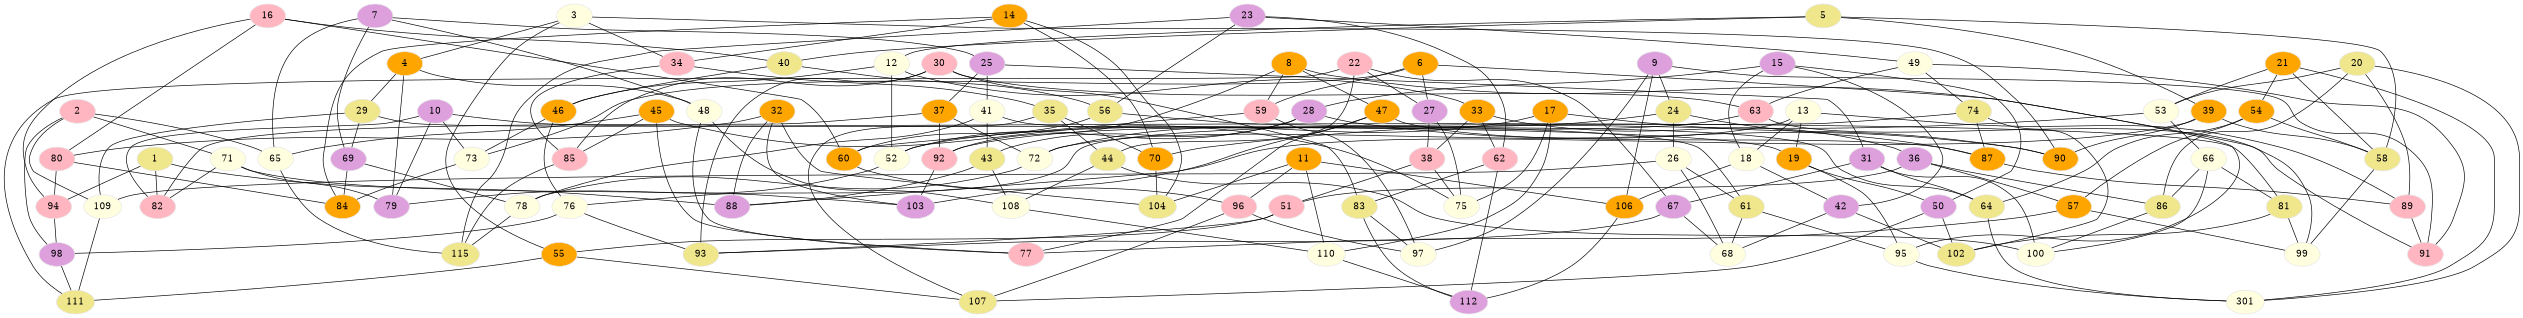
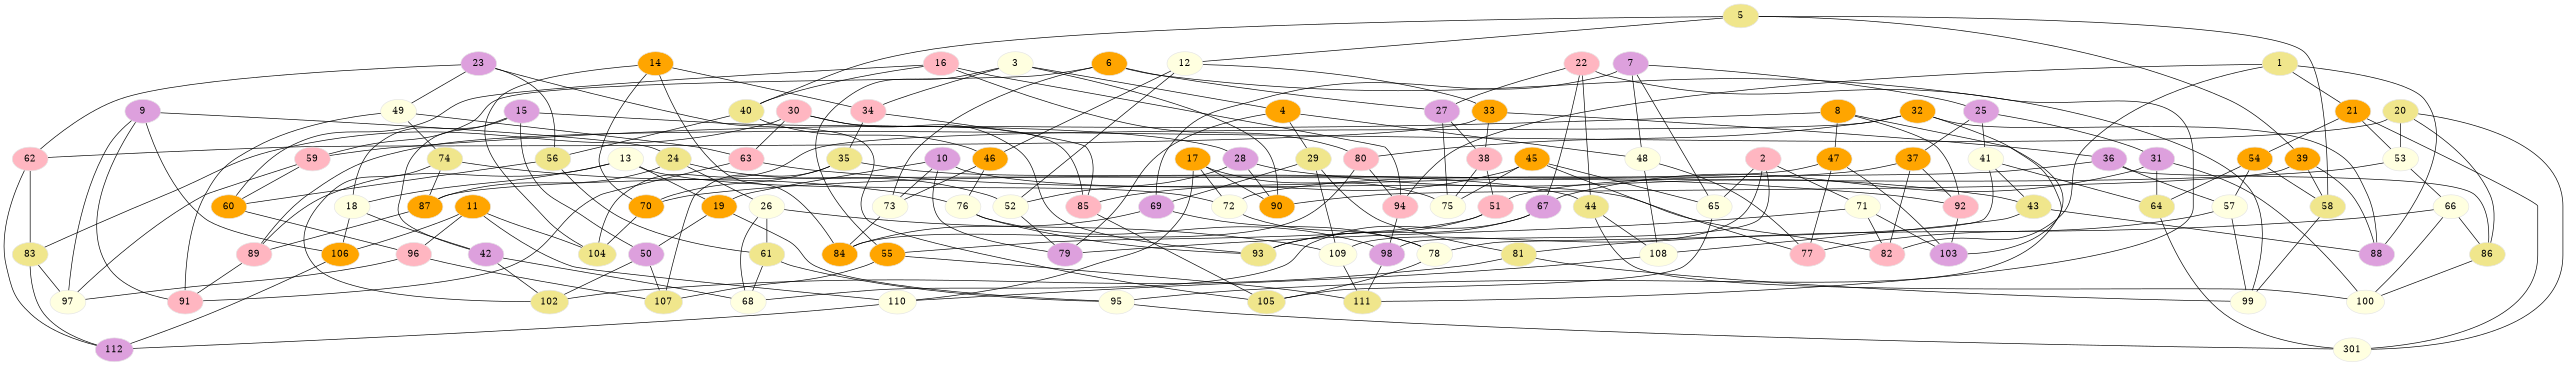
  graph {
    node [color=gray90 fillcolor=lightyellow style=filled]
    1 [fillcolor=khaki]
    21 [fillcolor=orange]
    82 [fillcolor=lightpink]
    88 [fillcolor=plum]
    94 [fillcolor=lightpink]
    53
    n7 [label=301]
    54 [fillcolor=orange]
    98 [fillcolor=plum]
    2 [fillcolor=lightpink]
    65
    71
    109
-   105 [fillcolor=khaki label=115]
+   105 [fillcolor=khaki]
    79 [fillcolor=plum]
    103 [fillcolor=plum]
    111 [fillcolor=khaki]
    4 [fillcolor=orange]
    3
    34 [fillcolor=lightpink]
    55 [fillcolor=orange]
    90 [fillcolor=orange]
    29 [fillcolor=khaki]
    48
    85 [fillcolor=lightpink]
    35 [fillcolor=khaki]
    107 [fillcolor=khaki]
    69 [fillcolor=plum]
    81 [fillcolor=khaki]
    108
    77 [fillcolor=lightpink]
    5 [fillcolor=khaki]
    12
    39 [fillcolor=orange]
    40 [fillcolor=khaki]
    58 [fillcolor=khaki]
    33 [fillcolor=orange]
    46 [fillcolor=orange]
    52
    56 [fillcolor=khaki]
    99
    6 [fillcolor=orange]
    27 [fillcolor=plum]
    59 [fillcolor=lightpink]
    73
    75
    38 [fillcolor=lightpink]
    97
    60 [fillcolor=orange]
    84 [fillcolor=orange]
    7 [fillcolor=plum]
    25 [fillcolor=plum]
    31 [fillcolor=plum]
    37 [fillcolor=orange]
    41
    78
    8 [fillcolor=orange]
    47 [fillcolor=orange]
    92 [fillcolor=lightpink]
    95
    87 [fillcolor=orange]
    9 [fillcolor=plum]
    24 [fillcolor=khaki]
    91 [fillcolor=lightpink]
    106 [fillcolor=orange]
    26
    112 [fillcolor=plum]
    10 [fillcolor=plum]
    19 [fillcolor=orange]
    50 [fillcolor=plum]
    11 [fillcolor=orange]
    96 [fillcolor=lightpink]
    104 [fillcolor=khaki]
    110
    62 [fillcolor=lightpink]
    36 [fillcolor=plum]
    76
    13
    18
    72
    89 [fillcolor=lightpink]
    42 [fillcolor=plum]
    14 [fillcolor=orange]
    70 [fillcolor=orange]
    15 [fillcolor=plum]
    28 [fillcolor=plum]
    43 [fillcolor=khaki]
    68
    102 [fillcolor=khaki]
    16 [fillcolor=lightpink]
    80 [fillcolor=lightpink]
    17 [fillcolor=orange]
    20 [fillcolor=khaki]
    86 [fillcolor=khaki]
    66
    100
    64 [fillcolor=khaki]
-   57 [fillcolor=orange]
+   57
    22 [fillcolor=lightpink]
    44 [fillcolor=khaki]
    67 [fillcolor=plum]
    93 [fillcolor=khaki]
    23 [fillcolor=plum]
    49
    63 [fillcolor=lightpink]
    74 [fillcolor=khaki]
    61 [fillcolor=khaki]
    83 [fillcolor=khaki]
    51 [fillcolor=lightpink]
    30 [fillcolor=lightpink]
    32 [fillcolor=orange]
    45 [fillcolor=orange]
-   58 -- 21
+   1 -- 21
    1 -- 82
    1 -- 88
    1 -- 94
    21 -- 53
    21 -- n7
    21 -- 54
    94 -- 98
    53 -- 70
    53 -- 66
    54 -- 58
    54 -- 64
    54 -- 57
    98 -- 111
    2 -- 98
    2 -- 65
    2 -- 71
    2 -- 109
    65 -- 105
    71 -- 82
    71 -- 79
    71 -- 103
    109 -- 111
    4 -- 79
    4 -- 29
    4 -- 48
    3 -- 4
    3 -- 34
    3 -- 55
    3 -- 90
    34 -- 85
    34 -- 35
    55 -- 111
    55 -- 107
    29 -- 109
    29 -- 69
    29 -- 81
    48 -- 108
    48 -- 77
    85 -- 105
    35 -- 107
    35 -- 70
    35 -- 44
    69 -- 84
    69 -- 78
    81 -- 99
    81 -- 102
    108 -- 110
    5 -- 12
    5 -- 39
    5 -- 40
    5 -- 58
    12 -- 33
    12 -- 46
    12 -- 52
    39 -- 88
    39 -- 90
    39 -- 58
    40 -- 46
    40 -- 56
    58 -- 99
    33 -- 38
    33 -- 62
    33 -- 36
    46 -- 73
    46 -- 76
    52 -- 79
    56 -- 60
    56 -- 61
    6 -- 99
    6 -- 27
    6 -- 59
    6 -- 73
    27 -- 75
    27 -- 38
    59 -- 97
    59 -- 60
    73 -- 84
    38 -- 75
    38 -- 51
    60 -- 96
    7 -- 65
    7 -- 48
    7 -- 69
    7 -- 25
    25 -- 31
    25 -- 37
    25 -- 41
    31 -- 100
    31 -- 64
    31 -- 67
    37 -- 82
    37 -- 92
    37 -- 72
    41 -- 78
    41 -- 43
    41 -- 64
    78 -- 105
    8 -- 59
    8 -- 47
    8 -- 92
    8 -- 95
    47 -- 103
    47 -- 77
    47 -- 87
    92 -- 103
    95 -- n7
    87 -- 89
    9 -- 97
    9 -- 24
    9 -- 91
    9 -- 106
    24 -- 52
    24 -- 87
    24 -- 26
    106 -- 112
    26 -- 109
    26 -- 68
    26 -- 61
    10 -- 82
    10 -- 79
    10 -- 73
    10 -- 19
    19 -- 95
    19 -- 50
    50 -- 107
    50 -- 102
    11 -- 106
    11 -- 96
    11 -- 104
    11 -- 110
    96 -- 107
    96 -- 97
    110 -- 112
    62 -- 112
    62 -- 83
    36 -- 86
    36 -- 57
    36 -- 51
    76 -- 98
    76 -- 93
    13 -- 19
    13 -- 18
    13 -- 72
    13 -- 89
    18 -- 106
    18 -- 42
    72 -- 78
    89 -- 91
    42 -- 68
    42 -- 102
    14 -- 34
    14 -- 84
    14 -- 104
    14 -- 70
    70 -- 104
    15 -- 50
    15 -- 18
    15 -- 42
    15 -- 28
    28 -- 90
    28 -- 52
    28 -- 43
    43 -- 88
    43 -- 108
    16 -- 94
    16 -- 40
    16 -- 60
    16 -- 80
    80 -- 94
    80 -- 84
    17 -- 90
    17 -- 75
    17 -- 110
    17 -- 72
    20 -- 53
    20 -- n7
    20 -- 89
    20 -- 86
    86 -- 100
    66 -- 81
    66 -- 86
    66 -- 100
    64 -- n7
    57 -- 77
    57 -- 99
    22 -- 111
    22 -- 27
    22 -- 44
    22 -- 67
    44 -- 108
    44 -- 100
    67 -- 68
    67 -- 93
    23 -- 105
    23 -- 56
    23 -- 62
    23 -- 49
    49 -- 91
    49 -- 63
    49 -- 74
    63 -- 92
    63 -- 91
    74 -- 87
    74 -- 76
    74 -- 102
    61 -- 95
    61 -- 68
    83 -- 97
    83 -- 112
    51 -- 55
    51 -- 93
    30 -- 85
    30 -- 93
    30 -- 63
    30 -- 83
    32 -- 88
    32 -- 103
    32 -- 104
    32 -- 80
    45 -- 65
    45 -- 85
    45 -- 77
    45 -- 75
  }
